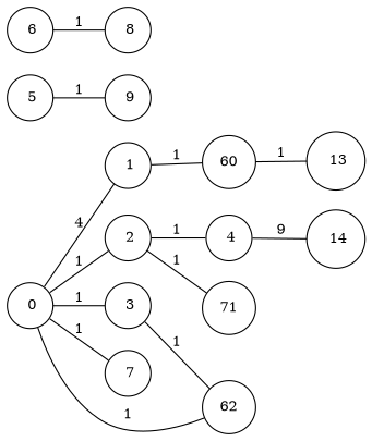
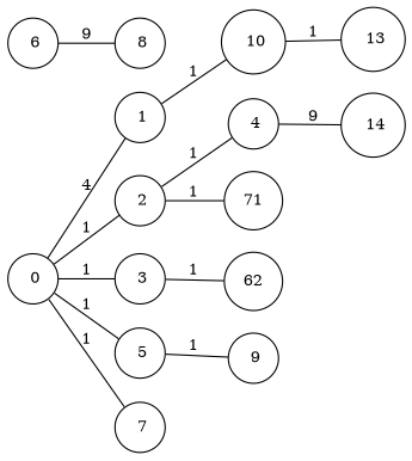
  graph {
    fixedsize="true;"
    rankdir=LR
    node [color=black fontsize=12 hight=.12 shape=circle]
    edge [fontsize=12]
    n1 [label=" 0" width=.12]
    n2 [label=" 1" width=.12]
    n3 [label=" 2" width=.12]
    n4 [label=" 3" width=.12]
    n5 [label=" 5" width=.12]
    n6 [label=" 7" width=.12]
-   n7 [label=60 width=.12]
+   n7 [label=" 10" width=.12]
    n8 [label=" 4" width=.12]
    n9 [label=71 width=.12]
    n10 [label=62 width=.12]
    n11 [label=" 9" width=.12]
    n12 [label=" 6" width=.12]
    n13 [label=" 8" width=.12]
    n14 [label=" 13" width=.12]
    n15 [label=" 14" width=.12]
    n1 -- n2 [label=4]
    n1 -- n3 [label=1]
    n1 -- n4 [label=1]
-   n1 -- n10 [label=1]
+   n1 -- n5 [label=1]
    n1 -- n6 [label=1]
    n2 -- n7 [label=1]
    n3 -- n8 [label=1]
    n3 -- n9 [label=1]
    n4 -- n10 [label=1]
    n5 -- n11 [label=1]
    n7 -- n14 [label=1]
    n8 -- n15 [label=9]
-   n12 -- n13 [label=1]
+   n12 -- n13 [label=9]
  }
